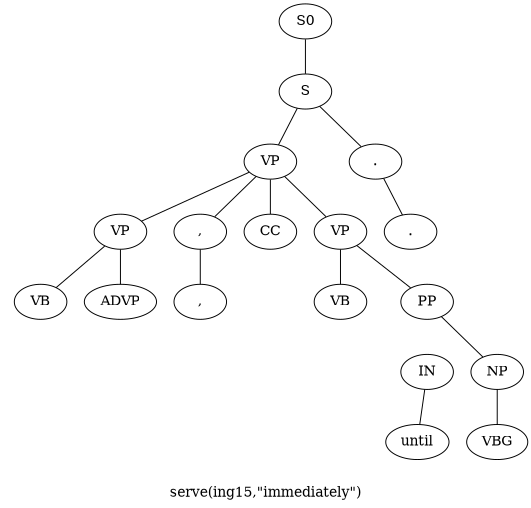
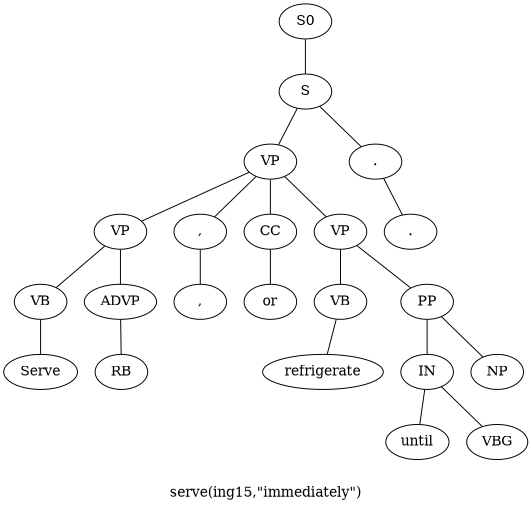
  graph {
    label="serve(ing15,\"immediately\")"
    n1 [label=S0]
    n2 [label=S]
    n3 [label=VP]
    n4 [label="."]
    n5 [label=VP]
    n6 [label=","]
    n7 [label=CC]
    n8 [label=VP]
    n9 [label="."]
    n10 [label=VB]
    n11 [label=ADVP]
    n12 [label=","]
+   n13 [label=or]
    n14 [label=VB]
    n15 [label=PP]
+   n16 [label=Serve]
+   n17 [label=RB]
+   n18 [label=refrigerate]
    n19 [label=IN]
    n20 [label=NP]
    n21 [label=until]
    n22 [label=VBG]
    n1 -- n2
    n2 -- n3
    n2 -- n4
    n3 -- n5
    n3 -- n6
    n3 -- n7
    n3 -- n8
    n4 -- n9
    n5 -- n10
    n5 -- n11
    n6 -- n12
+   n7 -- n13
    n8 -- n14
    n8 -- n15
+   n10 -- n16
+   n11 -- n17
+   n14 -- n18
+   n15 -- n19
    n15 -- n20
    n19 -- n21
-   n20 -- n22
+   n19 -- n22
  }
